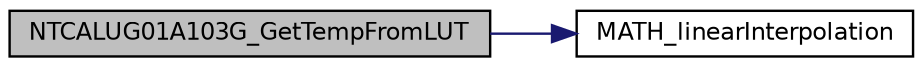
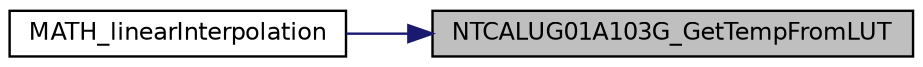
  digraph {
    rankdir=LR
    node [color=black fontname=Helvetica fontsize=10 shape=record style=filled]
    n1 [fillcolor=grey75 fontcolor=black height=0.2 label=NTCALUG01A103G_GetTempFromLUT width=0.4]
    n2 [fillcolor=white height=0.2 label=MATH_linearInterpolation width=0.4]
-   n1 -> n2 [color=midnightblue fontname=Helvetica fontsize=10 labelfontname=Helvetica labelfontsize=10 style=solid]
+   n2 -> n1 [color=midnightblue fontname=Helvetica fontsize=10 labelfontname=Helvetica labelfontsize=10 style=solid]
  }
